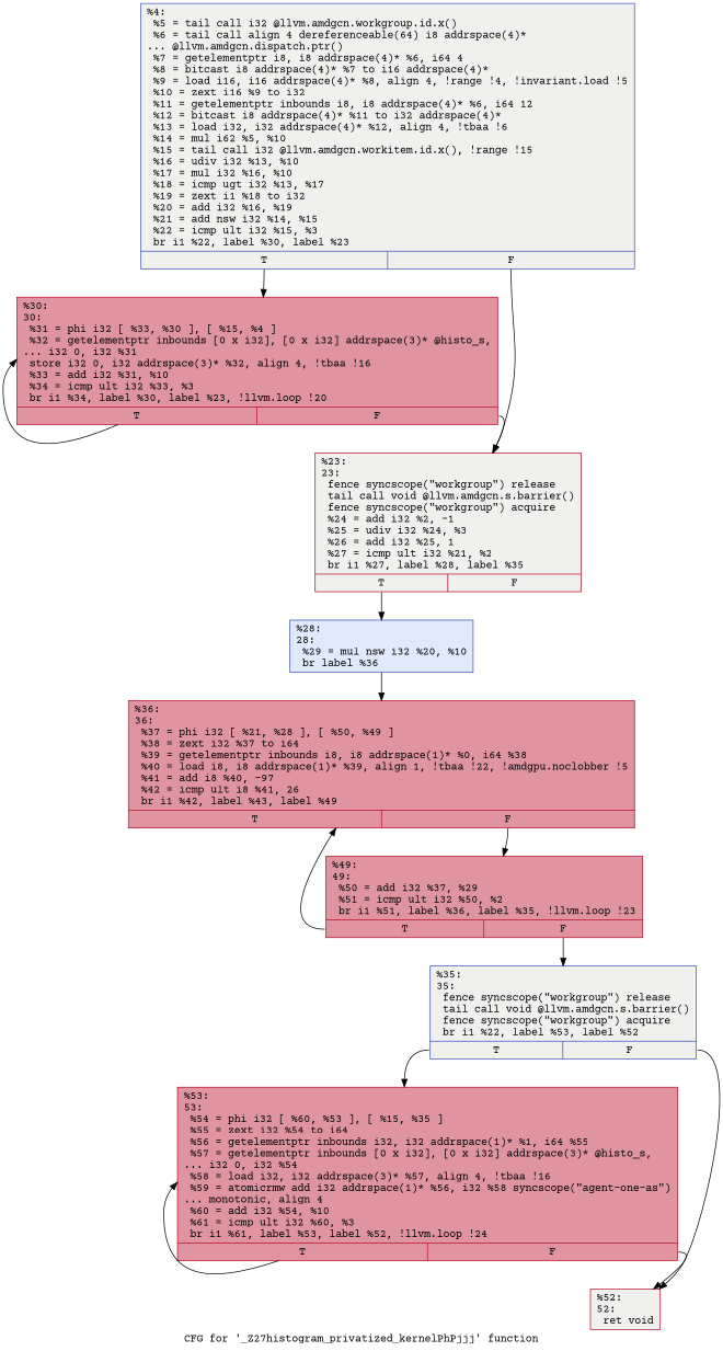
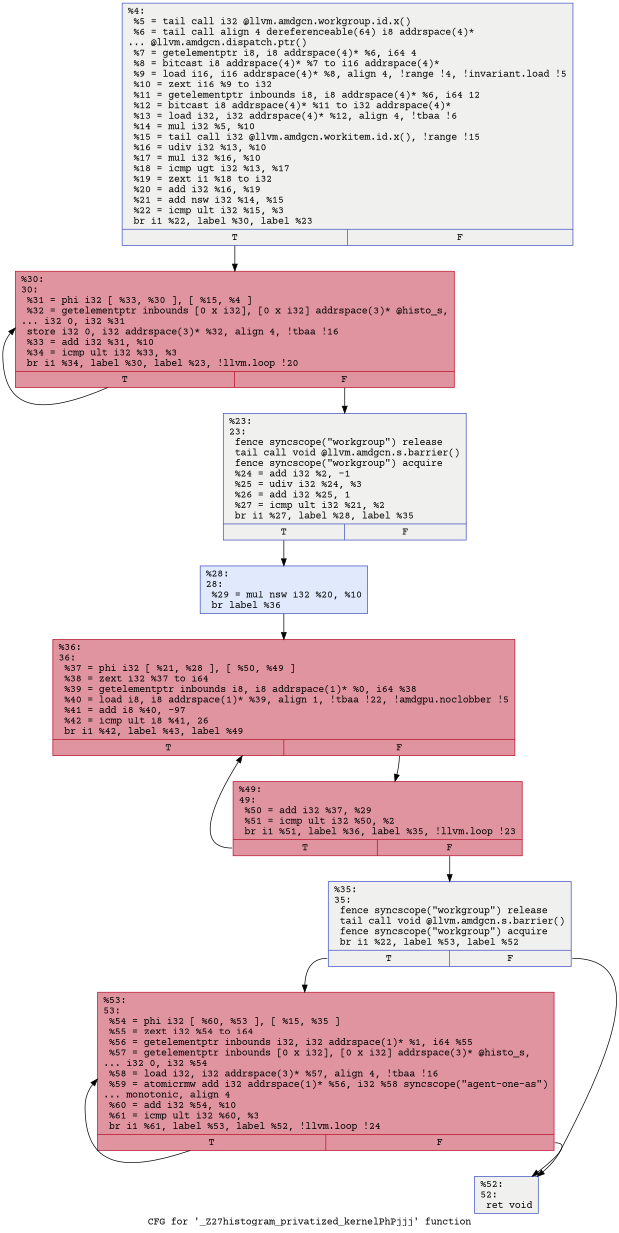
  digraph {
    fontname="Courier Prime"
    label="CFG for '_Z27histogram_privatized_kernelPhPjjj' function"
    node [color="#3d50c3ff" fillcolor="#dedcdb70" fontname="Courier Prime" shape=record style=filled]
    edge [fontname="Courier Prime" tailport=s0]
-   n1 [label="{%4:\l  %5 = tail call i32 @llvm.amdgcn.workgroup.id.x()\l  %6 = tail call align 4 dereferenceable(64) i8 addrspace(4)*\l... @llvm.amdgcn.dispatch.ptr()\l  %7 = getelementptr i8, i8 addrspace(4)* %6, i64 4\l  %8 = bitcast i8 addrspace(4)* %7 to i16 addrspace(4)*\l  %9 = load i16, i16 addrspace(4)* %8, align 4, !range !4, !invariant.load !5\l  %10 = zext i16 %9 to i32\l  %11 = getelementptr inbounds i8, i8 addrspace(4)* %6, i64 12\l  %12 = bitcast i8 addrspace(4)* %11 to i32 addrspace(4)*\l  %13 = load i32, i32 addrspace(4)* %12, align 4, !tbaa !6\l  %14 = mul i62 %5, %10\l  %15 = tail call i32 @llvm.amdgcn.workitem.id.x(), !range !15\l  %16 = udiv i32 %13, %10\l  %17 = mul i32 %16, %10\l  %18 = icmp ugt i32 %13, %17\l  %19 = zext i1 %18 to i32\l  %20 = add i32 %16, %19\l  %21 = add nsw i32 %14, %15\l  %22 = icmp ult i32 %15, %3\l  br i1 %22, label %30, label %23\l|{<s0>T|<s1>F}}"]
+   n1 [label="{%4:\l  %5 = tail call i32 @llvm.amdgcn.workgroup.id.x()\l  %6 = tail call align 4 dereferenceable(64) i8 addrspace(4)*\l... @llvm.amdgcn.dispatch.ptr()\l  %7 = getelementptr i8, i8 addrspace(4)* %6, i64 4\l  %8 = bitcast i8 addrspace(4)* %7 to i16 addrspace(4)*\l  %9 = load i16, i16 addrspace(4)* %8, align 4, !range !4, !invariant.load !5\l  %10 = zext i16 %9 to i32\l  %11 = getelementptr inbounds i8, i8 addrspace(4)* %6, i64 12\l  %12 = bitcast i8 addrspace(4)* %11 to i32 addrspace(4)*\l  %13 = load i32, i32 addrspace(4)* %12, align 4, !tbaa !6\l  %14 = mul i32 %5, %10\l  %15 = tail call i32 @llvm.amdgcn.workitem.id.x(), !range !15\l  %16 = udiv i32 %13, %10\l  %17 = mul i32 %16, %10\l  %18 = icmp ugt i32 %13, %17\l  %19 = zext i1 %18 to i32\l  %20 = add i32 %16, %19\l  %21 = add nsw i32 %14, %15\l  %22 = icmp ult i32 %15, %3\l  br i1 %22, label %30, label %23\l|{<s0>T|<s1>F}}"]
    n2 [color="#b70d28ff" fillcolor="#b70d2870" label="{%30:\l30:                                               \l  %31 = phi i32 [ %33, %30 ], [ %15, %4 ]\l  %32 = getelementptr inbounds [0 x i32], [0 x i32] addrspace(3)* @histo_s,\l... i32 0, i32 %31\l  store i32 0, i32 addrspace(3)* %32, align 4, !tbaa !16\l  %33 = add i32 %31, %10\l  %34 = icmp ult i32 %33, %3\l  br i1 %34, label %30, label %23, !llvm.loop !20\l|{<s0>T|<s1>F}}"]
-   n3 [color="#b70d28ff" label="{%23:\l23:                                               \l  fence syncscope(\"workgroup\") release\l  tail call void @llvm.amdgcn.s.barrier()\l  fence syncscope(\"workgroup\") acquire\l  %24 = add i32 %2, -1\l  %25 = udiv i32 %24, %3\l  %26 = add i32 %25, 1\l  %27 = icmp ult i32 %21, %2\l  br i1 %27, label %28, label %35\l|{<s0>T|<s1>F}}"]
+   n3 [label="{%23:\l23:                                               \l  fence syncscope(\"workgroup\") release\l  tail call void @llvm.amdgcn.s.barrier()\l  fence syncscope(\"workgroup\") acquire\l  %24 = add i32 %2, -1\l  %25 = udiv i32 %24, %3\l  %26 = add i32 %25, 1\l  %27 = icmp ult i32 %21, %2\l  br i1 %27, label %28, label %35\l|{<s0>T|<s1>F}}"]
    n4 [fillcolor="#b9d0f970" label="{%28:\l28:                                               \l  %29 = mul nsw i32 %20, %10\l  br label %36\l}"]
    n5 [color="#b70d28ff" fillcolor="#b70d2870" label="{%36:\l36:                                               \l  %37 = phi i32 [ %21, %28 ], [ %50, %49 ]\l  %38 = zext i32 %37 to i64\l  %39 = getelementptr inbounds i8, i8 addrspace(1)* %0, i64 %38\l  %40 = load i8, i8 addrspace(1)* %39, align 1, !tbaa !22, !amdgpu.noclobber !5\l  %41 = add i8 %40, -97\l  %42 = icmp ult i8 %41, 26\l  br i1 %42, label %43, label %49\l|{<s0>T|<s1>F}}"]
    n6 [label="{%35:\l35:                                               \l  fence syncscope(\"workgroup\") release\l  tail call void @llvm.amdgcn.s.barrier()\l  fence syncscope(\"workgroup\") acquire\l  br i1 %22, label %53, label %52\l|{<s0>T|<s1>F}}"]
    n7 [color="#b70d28ff" fillcolor="#b70d2870" label="{%53:\l53:                                               \l  %54 = phi i32 [ %60, %53 ], [ %15, %35 ]\l  %55 = zext i32 %54 to i64\l  %56 = getelementptr inbounds i32, i32 addrspace(1)* %1, i64 %55\l  %57 = getelementptr inbounds [0 x i32], [0 x i32] addrspace(3)* @histo_s,\l... i32 0, i32 %54\l  %58 = load i32, i32 addrspace(3)* %57, align 4, !tbaa !16\l  %59 = atomicrmw add i32 addrspace(1)* %56, i32 %58 syncscope(\"agent-one-as\")\l... monotonic, align 4\l  %60 = add i32 %54, %10\l  %61 = icmp ult i32 %60, %3\l  br i1 %61, label %53, label %52, !llvm.loop !24\l|{<s0>T|<s1>F}}"]
-   n8 [color="#b70d28ff" label="{%52:\l52:                                               \l  ret void\l}"]
+   n8 [label="{%52:\l52:                                               \l  ret void\l}"]
    n9 [color="#b70d28ff" fillcolor="#b70d2870" label="{%49:\l49:                                               \l  %50 = add i32 %37, %29\l  %51 = icmp ult i32 %50, %2\l  br i1 %51, label %36, label %35, !llvm.loop !23\l|{<s0>T|<s1>F}}"]
    n1 -> n2
-   n1 -> n3 [tailport=s1]
    n2 -> n2
    n2 -> n3 [tailport=s1]
    n3 -> n4
    n4 -> n5
    n5 -> n9 [tailport=s1]
    n6 -> n7
    n6 -> n8 [tailport=s1]
    n7 -> n7
    n7 -> n8 [tailport=s1]
    n9 -> n5
    n9 -> n6 [tailport=s1]
  }
